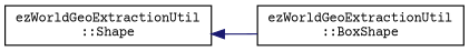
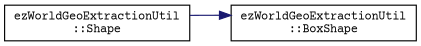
  digraph {
    rankdir=LR
    fontname="Courier Prime"
    node [color=black fillcolor=white fontname="Courier Prime" fontsize=10 shape=record style=filled]
    n1 [height=0.2 label="ezWorldGeoExtractionUtil\l::Shape" width=0.4]
    n2 [height=0.2 label="ezWorldGeoExtractionUtil\l::BoxShape" width=0.4]
-   n1 -> n2 [color=midnightblue dir=back fontname="Courier Prime" fontsize=10 labelfontname=Helvetica labelfontsize=10 style=solid]
+   n2 -> n1 [color=midnightblue dir=back fontname="Courier Prime" fontsize=10 labelfontname=Helvetica labelfontsize=10 style=solid]
  }
